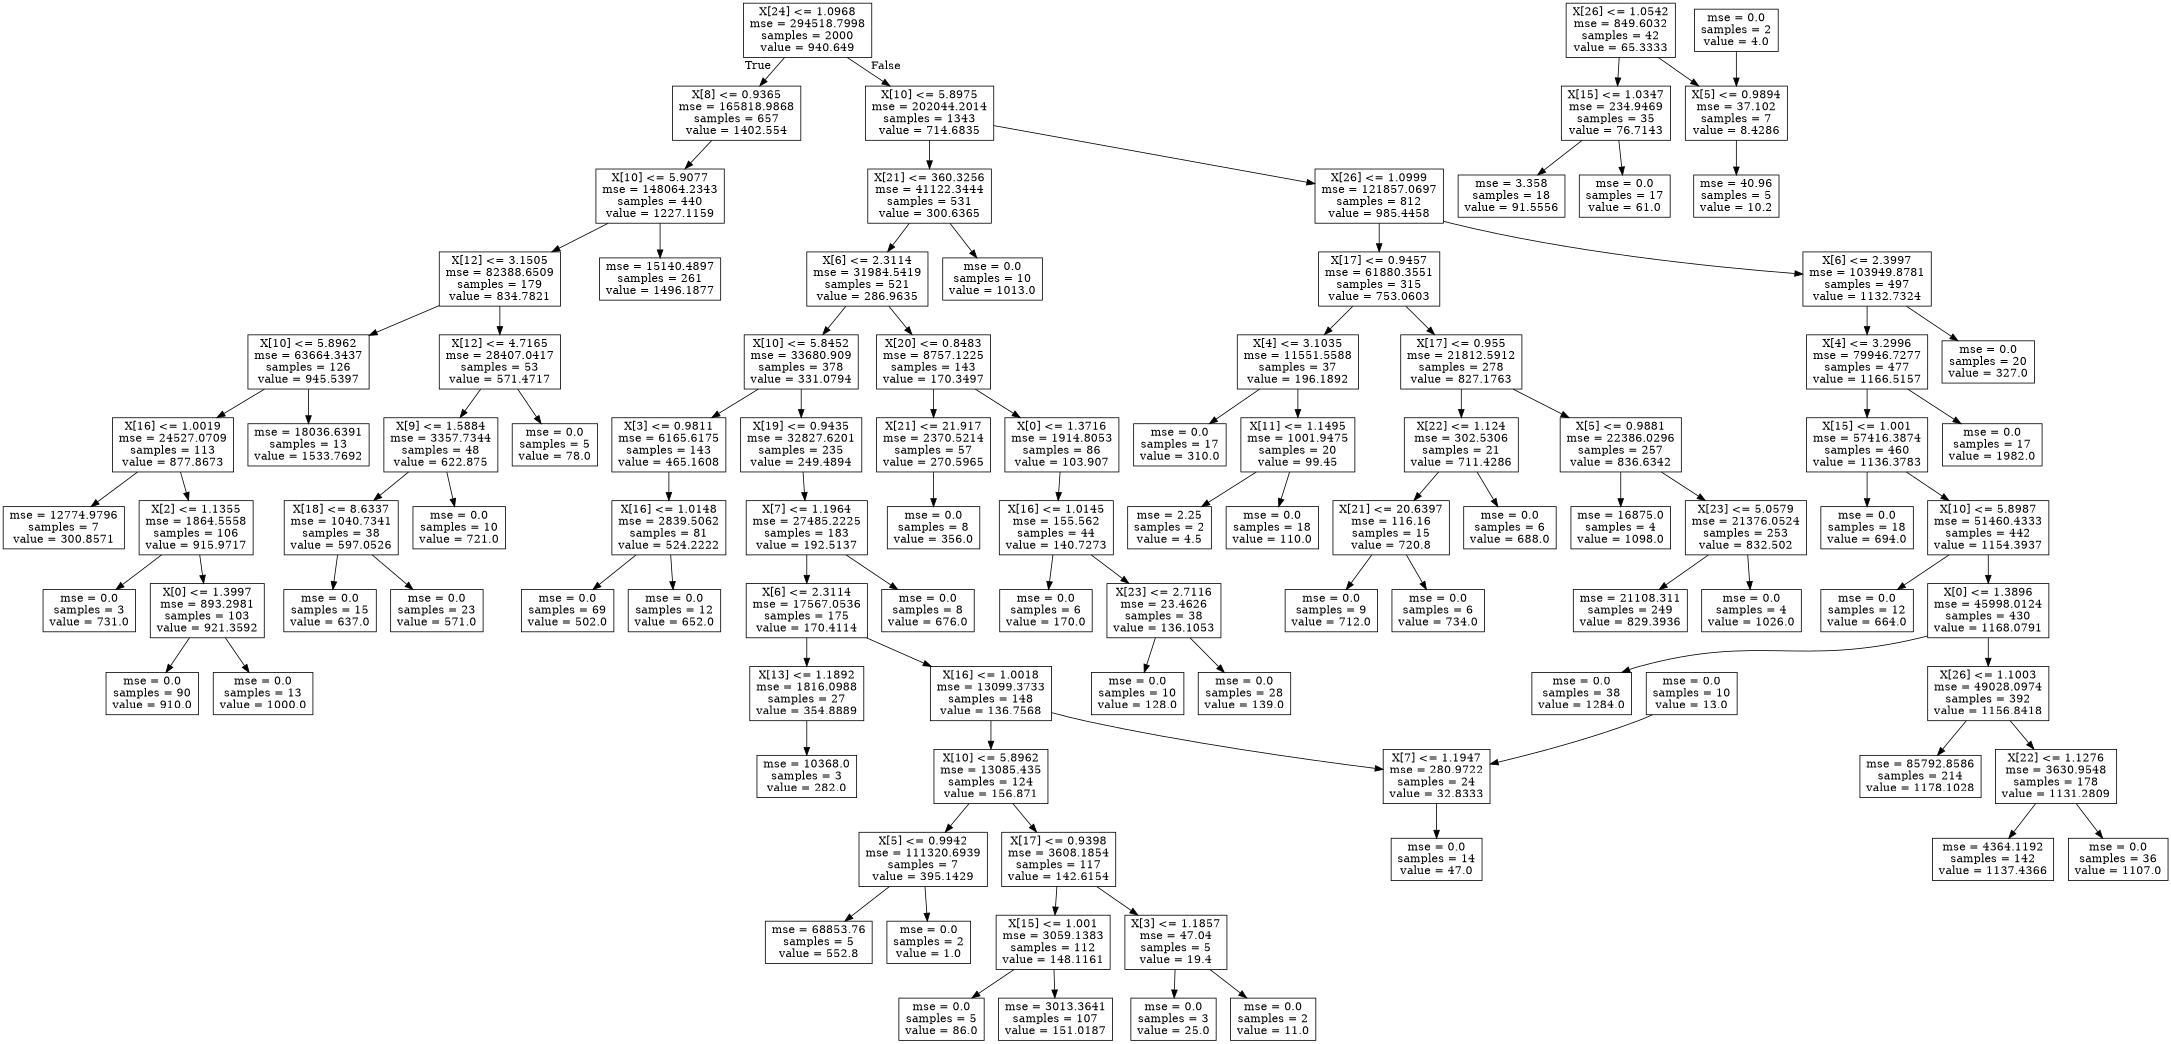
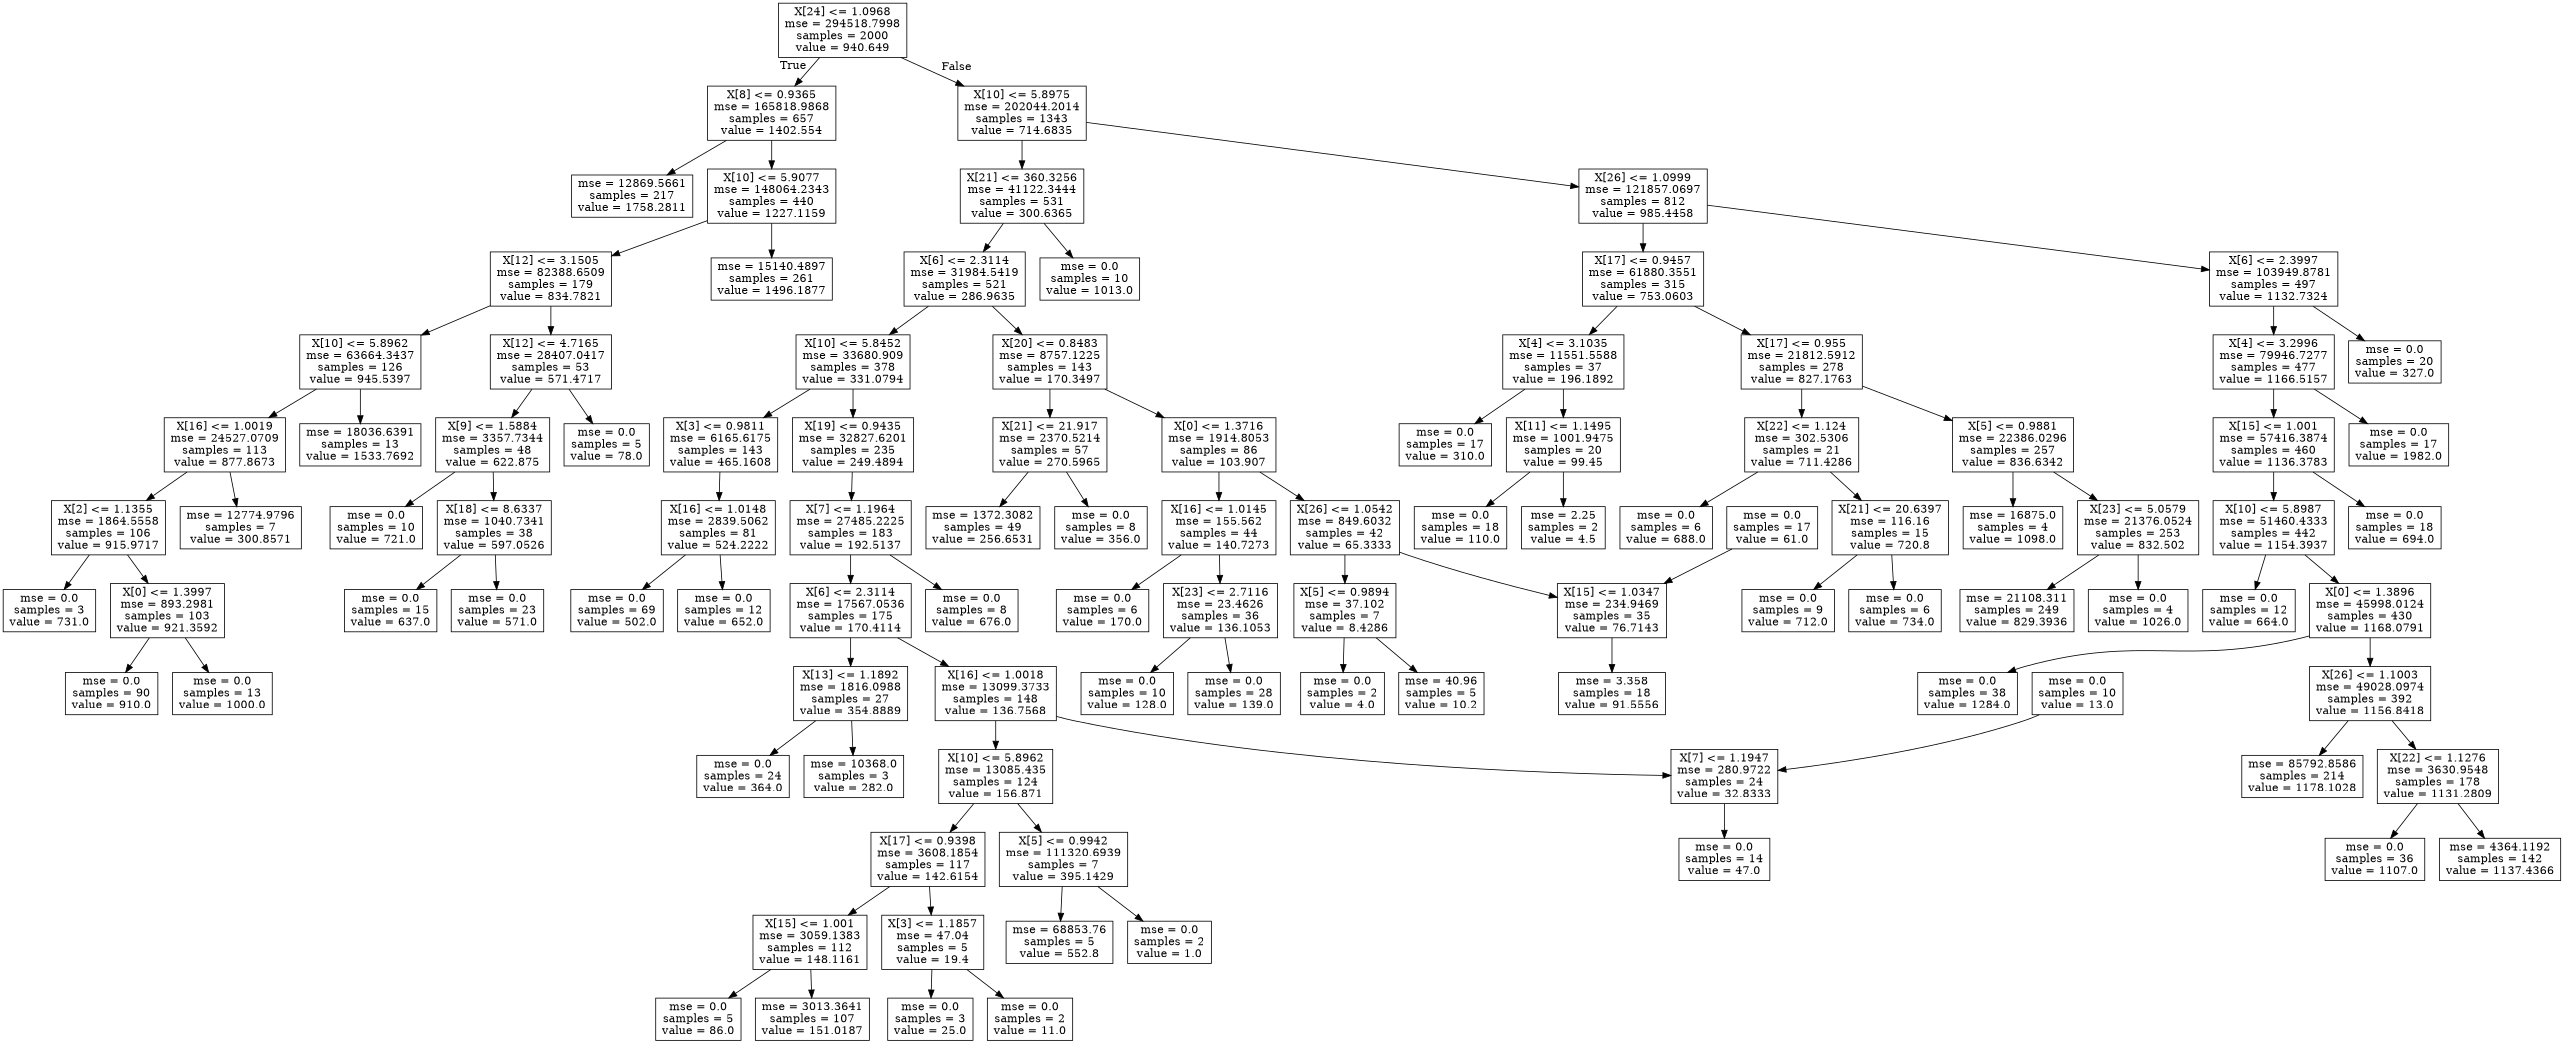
  digraph {
    node [shape=box]
    n1 [label="X[24] <= 1.0968\nmse = 294518.7998\nsamples = 2000\nvalue = 940.649"]
    n2 [label="X[8] <= 0.9365\nmse = 165818.9868\nsamples = 657\nvalue = 1402.554"]
    n3 [label="X[10] <= 5.8975\nmse = 202044.2014\nsamples = 1343\nvalue = 714.6835"]
+   n4 [label="mse = 12869.5661\nsamples = 217\nvalue = 1758.2811"]
    n5 [label="X[10] <= 5.9077\nmse = 148064.2343\nsamples = 440\nvalue = 1227.1159"]
    n6 [label="X[21] <= 360.3256\nmse = 41122.3444\nsamples = 531\nvalue = 300.6365"]
    n7 [label="X[26] <= 1.0999\nmse = 121857.0697\nsamples = 812\nvalue = 985.4458"]
    n8 [label="X[12] <= 3.1505\nmse = 82388.6509\nsamples = 179\nvalue = 834.7821"]
    n9 [label="mse = 15140.4897\nsamples = 261\nvalue = 1496.1877"]
    n10 [label="X[10] <= 5.8962\nmse = 63664.3437\nsamples = 126\nvalue = 945.5397"]
    n11 [label="X[12] <= 4.7165\nmse = 28407.0417\nsamples = 53\nvalue = 571.4717"]
    n12 [label="X[16] <= 1.0019\nmse = 24527.0709\nsamples = 113\nvalue = 877.8673"]
    n13 [label="mse = 18036.6391\nsamples = 13\nvalue = 1533.7692"]
    n14 [label="X[9] <= 1.5884\nmse = 3357.7344\nsamples = 48\nvalue = 622.875"]
    n15 [label="mse = 0.0\nsamples = 5\nvalue = 78.0"]
    n16 [label="mse = 12774.9796\nsamples = 7\nvalue = 300.8571"]
    n17 [label="X[2] <= 1.1355\nmse = 1864.5558\nsamples = 106\nvalue = 915.9717"]
    n18 [label="mse = 0.0\nsamples = 3\nvalue = 731.0"]
    n19 [label="X[0] <= 1.3997\nmse = 893.2981\nsamples = 103\nvalue = 921.3592"]
    n20 [label="mse = 0.0\nsamples = 90\nvalue = 910.0"]
    n21 [label="mse = 0.0\nsamples = 13\nvalue = 1000.0"]
    n22 [label="X[18] <= 8.6337\nmse = 1040.7341\nsamples = 38\nvalue = 597.0526"]
    n23 [label="mse = 0.0\nsamples = 10\nvalue = 721.0"]
    n24 [label="mse = 0.0\nsamples = 15\nvalue = 637.0"]
    n25 [label="mse = 0.0\nsamples = 23\nvalue = 571.0"]
    n26 [label="X[6] <= 2.3114\nmse = 31984.5419\nsamples = 521\nvalue = 286.9635"]
    n27 [label="mse = 0.0\nsamples = 10\nvalue = 1013.0"]
    n28 [label="X[17] <= 0.9457\nmse = 61880.3551\nsamples = 315\nvalue = 753.0603"]
    n29 [label="X[6] <= 2.3997\nmse = 103949.8781\nsamples = 497\nvalue = 1132.7324"]
    n30 [label="X[10] <= 5.8452\nmse = 33680.909\nsamples = 378\nvalue = 331.0794"]
    n31 [label="X[20] <= 0.8483\nmse = 8757.1225\nsamples = 143\nvalue = 170.3497"]
    n32 [label="X[3] <= 0.9811\nmse = 6165.6175\nsamples = 143\nvalue = 465.1608"]
    n33 [label="X[19] <= 0.9435\nmse = 32827.6201\nsamples = 235\nvalue = 249.4894"]
    n34 [label="X[21] <= 21.917\nmse = 2370.5214\nsamples = 57\nvalue = 270.5965"]
    n35 [label="X[0] <= 1.3716\nmse = 1914.8053\nsamples = 86\nvalue = 103.907"]
    n36 [label="X[16] <= 1.0148\nmse = 2839.5062\nsamples = 81\nvalue = 524.2222"]
    n37 [label="X[7] <= 1.1964\nmse = 27485.2225\nsamples = 183\nvalue = 192.5137"]
    n38 [label="mse = 0.0\nsamples = 69\nvalue = 502.0"]
    n39 [label="mse = 0.0\nsamples = 12\nvalue = 652.0"]
    n40 [label="X[6] <= 2.3114\nmse = 17567.0536\nsamples = 175\nvalue = 170.4114"]
    n41 [label="mse = 0.0\nsamples = 8\nvalue = 676.0"]
    n42 [label="X[13] <= 1.1892\nmse = 1816.0988\nsamples = 27\nvalue = 354.8889"]
    n43 [label="X[16] <= 1.0018\nmse = 13099.3733\nsamples = 148\nvalue = 136.7568"]
+   n44 [label="mse = 0.0\nsamples = 24\nvalue = 364.0"]
    n45 [label="mse = 10368.0\nsamples = 3\nvalue = 282.0"]
    n46 [label="X[10] <= 5.8962\nmse = 13085.435\nsamples = 124\nvalue = 156.871"]
    n47 [label="X[7] <= 1.1947\nmse = 280.9722\nsamples = 24\nvalue = 32.8333"]
    n48 [label="X[5] <= 0.9942\nmse = 111320.6939\nsamples = 7\nvalue = 395.1429"]
    n49 [label="X[17] <= 0.9398\nmse = 3608.1854\nsamples = 117\nvalue = 142.6154"]
    n50 [label="mse = 0.0\nsamples = 14\nvalue = 47.0"]
    n51 [label="mse = 68853.76\nsamples = 5\nvalue = 552.8"]
    n52 [label="mse = 0.0\nsamples = 2\nvalue = 1.0"]
    n53 [label="X[15] <= 1.001\nmse = 3059.1383\nsamples = 112\nvalue = 148.1161"]
    n54 [label="X[3] <= 1.1857\nmse = 47.04\nsamples = 5\nvalue = 19.4"]
    n55 [label="mse = 0.0\nsamples = 5\nvalue = 86.0"]
    n56 [label="mse = 3013.3641\nsamples = 107\nvalue = 151.0187"]
    n57 [label="mse = 0.0\nsamples = 3\nvalue = 25.0"]
    n58 [label="mse = 0.0\nsamples = 2\nvalue = 11.0"]
    n59 [label="mse = 0.0\nsamples = 10\nvalue = 13.0"]
    n60 [label="mse = 0.0\nsamples = 8\nvalue = 356.0"]
+   n61 [label="mse = 1372.3082\nsamples = 49\nvalue = 256.6531"]
    n62 [label="X[16] <= 1.0145\nmse = 155.562\nsamples = 44\nvalue = 140.7273"]
    n63 [label="X[26] <= 1.0542\nmse = 849.6032\nsamples = 42\nvalue = 65.3333"]
    n64 [label="mse = 0.0\nsamples = 6\nvalue = 170.0"]
-   n65 [label="X[23] <= 2.7116\nmse = 23.4626\nsamples = 38\nvalue = 136.1053"]
+   n65 [label="X[23] <= 2.7116\nmse = 23.4626\nsamples = 36\nvalue = 136.1053"]
    n66 [label="X[15] <= 1.0347\nmse = 234.9469\nsamples = 35\nvalue = 76.7143"]
    n67 [label="X[5] <= 0.9894\nmse = 37.102\nsamples = 7\nvalue = 8.4286"]
    n68 [label="mse = 0.0\nsamples = 10\nvalue = 128.0"]
    n69 [label="mse = 0.0\nsamples = 28\nvalue = 139.0"]
    n70 [label="mse = 3.358\nsamples = 18\nvalue = 91.5556"]
    n71 [label="mse = 0.0\nsamples = 17\nvalue = 61.0"]
    n72 [label="mse = 40.96\nsamples = 5\nvalue = 10.2"]
    n73 [label="mse = 0.0\nsamples = 2\nvalue = 4.0"]
    n74 [label="X[4] <= 3.1035\nmse = 11551.5588\nsamples = 37\nvalue = 196.1892"]
    n75 [label="X[17] <= 0.955\nmse = 21812.5912\nsamples = 278\nvalue = 827.1763"]
    n76 [label="X[4] <= 3.2996\nmse = 79946.7277\nsamples = 477\nvalue = 1166.5157"]
    n77 [label="mse = 0.0\nsamples = 20\nvalue = 327.0"]
    n78 [label="mse = 0.0\nsamples = 17\nvalue = 310.0"]
    n79 [label="X[11] <= 1.1495\nmse = 1001.9475\nsamples = 20\nvalue = 99.45"]
    n80 [label="X[22] <= 1.124\nmse = 302.5306\nsamples = 21\nvalue = 711.4286"]
    n81 [label="X[5] <= 0.9881\nmse = 22386.0296\nsamples = 257\nvalue = 836.6342"]
    n82 [label="mse = 2.25\nsamples = 2\nvalue = 4.5"]
    n83 [label="mse = 0.0\nsamples = 18\nvalue = 110.0"]
    n84 [label="X[21] <= 20.6397\nmse = 116.16\nsamples = 15\nvalue = 720.8"]
    n85 [label="mse = 0.0\nsamples = 6\nvalue = 688.0"]
    n86 [label="mse = 16875.0\nsamples = 4\nvalue = 1098.0"]
    n87 [label="X[23] <= 5.0579\nmse = 21376.0524\nsamples = 253\nvalue = 832.502"]
    n88 [label="mse = 0.0\nsamples = 9\nvalue = 712.0"]
    n89 [label="mse = 0.0\nsamples = 6\nvalue = 734.0"]
    n90 [label="mse = 21108.311\nsamples = 249\nvalue = 829.3936"]
    n91 [label="mse = 0.0\nsamples = 4\nvalue = 1026.0"]
    n92 [label="X[15] <= 1.001\nmse = 57416.3874\nsamples = 460\nvalue = 1136.3783"]
    n93 [label="mse = 0.0\nsamples = 17\nvalue = 1982.0"]
    n94 [label="mse = 0.0\nsamples = 18\nvalue = 694.0"]
    n95 [label="X[10] <= 5.8987\nmse = 51460.4333\nsamples = 442\nvalue = 1154.3937"]
    n96 [label="mse = 0.0\nsamples = 12\nvalue = 664.0"]
    n97 [label="X[0] <= 1.3896\nmse = 45998.0124\nsamples = 430\nvalue = 1168.0791"]
    n98 [label="mse = 0.0\nsamples = 38\nvalue = 1284.0"]
    n99 [label="X[26] <= 1.1003\nmse = 49028.0974\nsamples = 392\nvalue = 1156.8418"]
    n100 [label="mse = 85792.8586\nsamples = 214\nvalue = 1178.1028"]
    n101 [label="X[22] <= 1.1276\nmse = 3630.9548\nsamples = 178\nvalue = 1131.2809"]
    n102 [label="mse = 4364.1192\nsamples = 142\nvalue = 1137.4366"]
    n103 [label="mse = 0.0\nsamples = 36\nvalue = 1107.0"]
    n1 -> n2 [headlabel=True labelangle=45 labeldistance=2.5]
    n1 -> n3 [headlabel=False labelangle=-45 labeldistance=2.5]
+   n2 -> n4
    n2 -> n5
    n3 -> n6
    n3 -> n7
    n5 -> n8
    n5 -> n9
    n6 -> n26
    n6 -> n27
    n7 -> n28
    n7 -> n29
    n8 -> n10
    n8 -> n11
    n10 -> n12
    n10 -> n13
    n11 -> n14
    n11 -> n15
    n12 -> n16
    n12 -> n17
    n14 -> n22
    n14 -> n23
    n17 -> n18
    n17 -> n19
    n19 -> n20
    n19 -> n21
    n22 -> n24
    n22 -> n25
    n26 -> n30
    n26 -> n31
    n28 -> n74
    n28 -> n75
    n29 -> n76
    n29 -> n77
    n30 -> n32
    n30 -> n33
    n31 -> n34
    n31 -> n35
    n32 -> n36
    n33 -> n37
    n34 -> n60
+   n34 -> n61
    n35 -> n62
+   n35 -> n63
    n36 -> n38
    n36 -> n39
    n37 -> n40
    n37 -> n41
    n40 -> n42
    n40 -> n43
+   n42 -> n44
    n42 -> n45
    n43 -> n46
    n43 -> n47
    n46 -> n48
    n46 -> n49
    n47 -> n50
    n48 -> n51
    n48 -> n52
    n49 -> n53
    n49 -> n54
    n53 -> n55
    n53 -> n56
    n54 -> n57
    n54 -> n58
    n59 -> n47
    n62 -> n64
    n62 -> n65
    n63 -> n66
    n63 -> n67
    n65 -> n68
    n65 -> n69
    n66 -> n70
-   n66 -> n71
+   n71 -> n66
    n67 -> n72
-   n73 -> n67
+   n67 -> n73
    n74 -> n78
    n74 -> n79
    n75 -> n80
    n75 -> n81
    n76 -> n92
    n76 -> n93
    n79 -> n82
    n79 -> n83
    n80 -> n84
    n80 -> n85
    n81 -> n86
    n81 -> n87
    n84 -> n88
    n84 -> n89
    n87 -> n90
    n87 -> n91
    n92 -> n94
    n92 -> n95
    n95 -> n96
    n95 -> n97
    n97 -> n98
    n97 -> n99
    n99 -> n100
    n99 -> n101
    n101 -> n102
    n101 -> n103
  }
